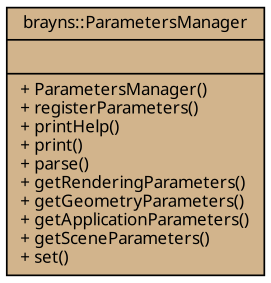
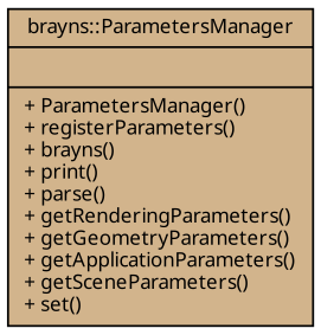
  digraph {
-   n1 [color=black fillcolor=tan fontcolor=black fontname=Sans fontsize=10 height=0.2 label="{brayns::ParametersManager\n||+ ParametersManager()\l+ registerParameters()\l+ printHelp()\l+ print()\l+ parse()\l+ getRenderingParameters()\l+ getGeometryParameters()\l+ getApplicationParameters()\l+ getSceneParameters()\l+ set()\l}" shape=record style=filled width=0.4]
+   n1 [color=black fillcolor=tan fontcolor=black fontname=Sans fontsize=10 height=0.2 label="{brayns::ParametersManager\n||+ ParametersManager()\l+ registerParameters()\l+ brayns()\l+ print()\l+ parse()\l+ getRenderingParameters()\l+ getGeometryParameters()\l+ getApplicationParameters()\l+ getSceneParameters()\l+ set()\l}" shape=record style=filled width=0.4]
  }
